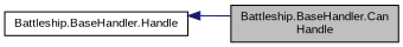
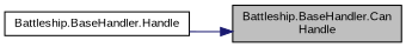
  digraph {
    rankdir=RL
    fontname="Liberation Sans"
    node [color=black fontname="Liberation Sans" fontsize=10 shape=record style=filled]
    n1 [fillcolor=grey75 fontcolor=black height=0.2 label="Battleship.BaseHandler.Can\lHandle" width=0.4]
    n2 [fillcolor=white height=0.2 label="Battleship.BaseHandler.Handle" width=0.4]
-   n2 -> n1 [color=midnightblue dir=back fontname="Liberation Sans" fontsize=10 labelfontname=Helvetica labelfontsize=10 style=solid]
+   n1 -> n2 [color=midnightblue dir=back fontname="Liberation Sans" fontsize=10 labelfontname=Helvetica labelfontsize=10 style=solid]
  }
